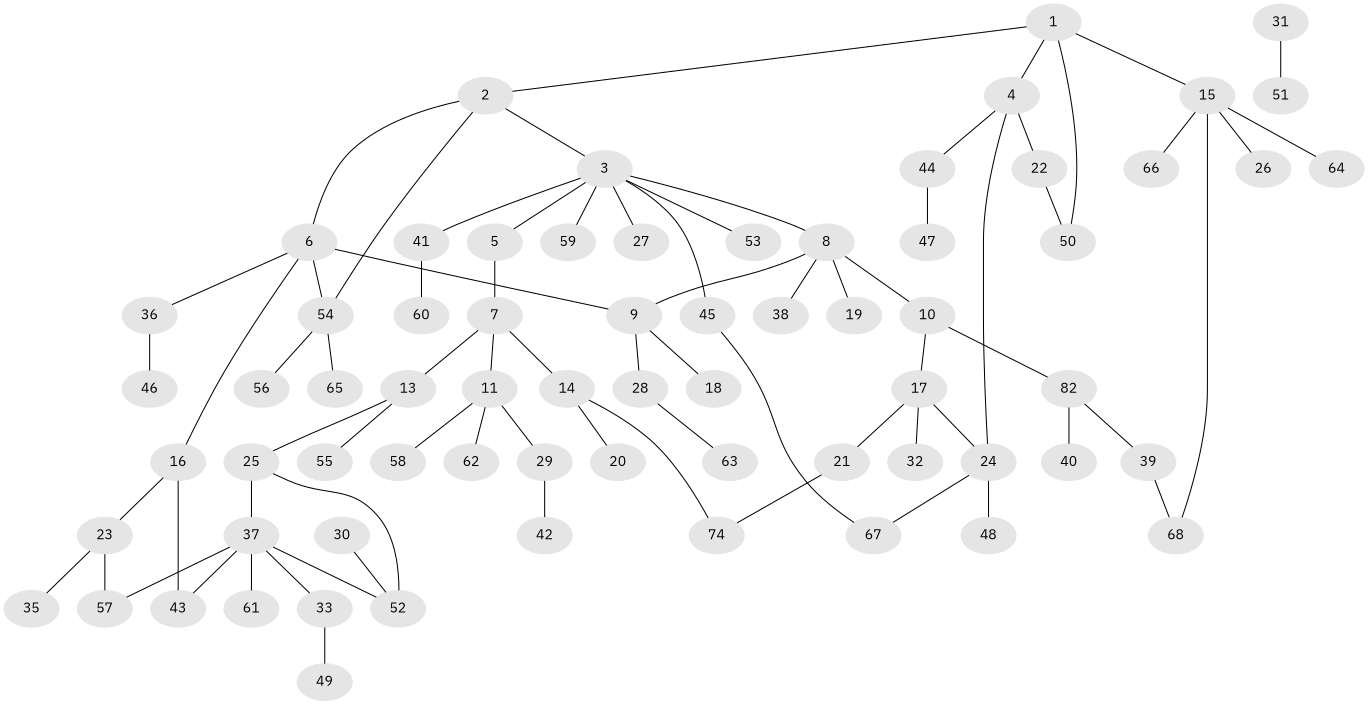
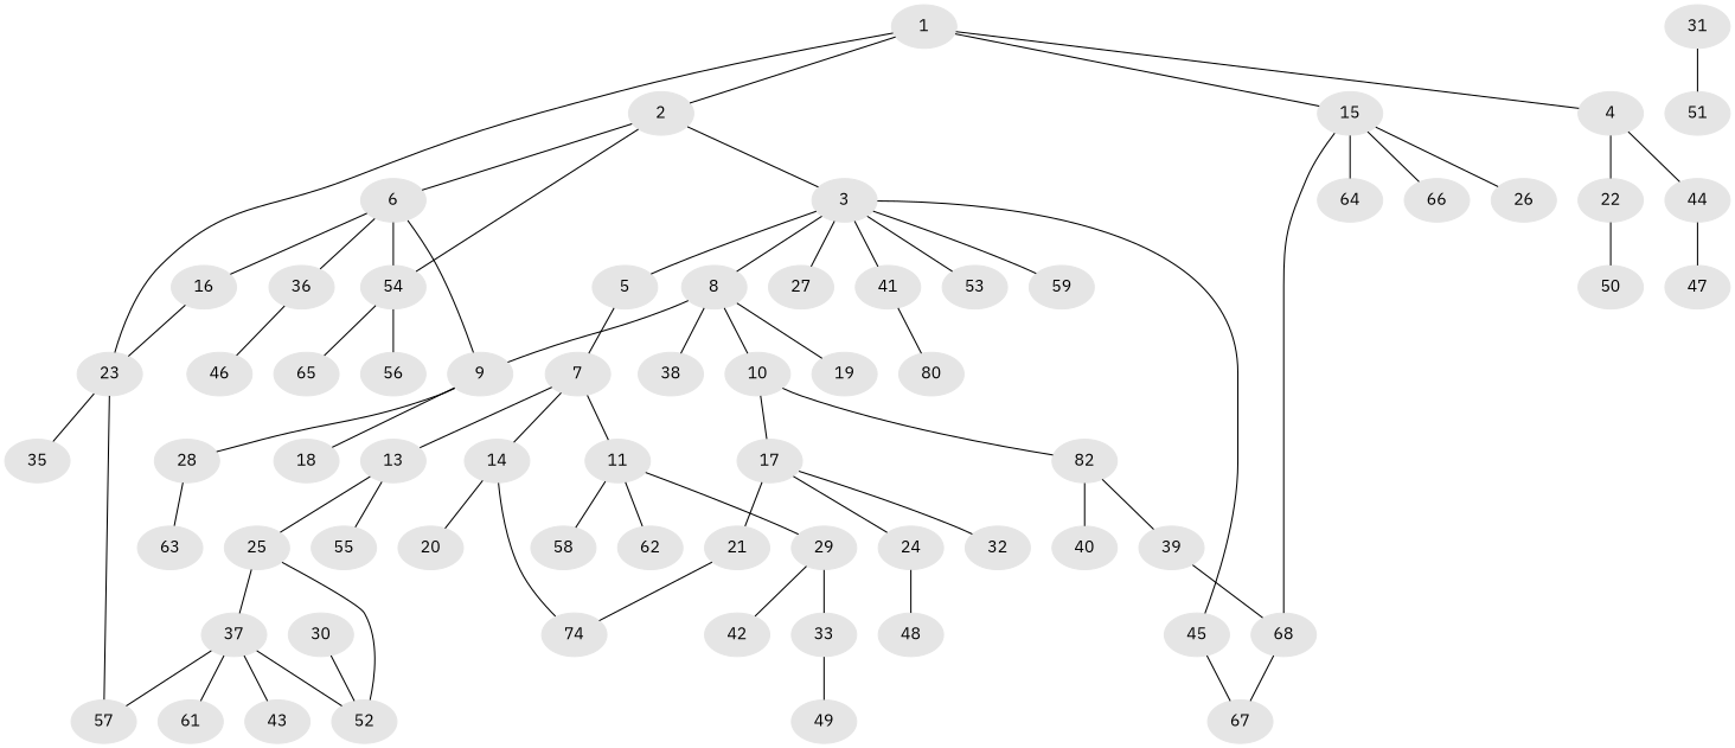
  graph {
    fontname="IBM Plex Sans"
    node [color=gray90 fontname="IBM Plex Sans" style=filled]
    edge [fontname="IBM Plex Sans"]
    1
    2
    4
    15
    23
    3
    6
    54
    22
    24
    44
    26
    64
    66
    68
    35
    57
    5
    8
    27
    41
    45
    53
    59
    9
    16
    36
    56
    65
    7
    10
    19
    38
-   60
+   60 [label=80]
    67
    50
    48
    47
    11
    13
    14
    18
    28
    43
    46
    29
    58
    62
    25
    55
    20
    n52 [label=74]
    n53 [label=82]
    17
    63
    39
    40
    21
    32
    33
    42
    37
    52
    30
    61
    31
    51
    49
    1 -- 2
    1 -- 4
    1 -- 15
-   1 -- 50
+   1 -- 23
    2 -- 3
    2 -- 6
    2 -- 54
    4 -- 22
-   4 -- 24
    4 -- 44
    15 -- 26
    15 -- 64
    15 -- 66
    15 -- 68
    23 -- 35
    23 -- 57
    3 -- 5
    3 -- 8
    3 -- 27
    3 -- 41
    3 -- 45
    3 -- 53
    3 -- 59
    6 -- 54
    6 -- 9
    6 -- 16
    6 -- 36
    54 -- 56
    54 -- 65
    22 -- 50
-   24 -- 67
+   68 -- 67
    24 -- 48
    44 -- 47
    5 -- 7
    8 -- 9
    8 -- 10
    8 -- 19
    8 -- 38
    41 -- 60
    45 -- 67
    9 -- 18
    9 -- 28
    16 -- 23
-   16 -- 43
    36 -- 46
    7 -- 11
    7 -- 13
    7 -- 14
    10 -- n53
    10 -- 17
    11 -- 29
    11 -- 58
    11 -- 62
    13 -- 25
    13 -- 55
    14 -- 20
    14 -- n52
    28 -- 63
-   37 -- 33
+   29 -- 33
    29 -- 42
    25 -- 37
    25 -- 52
    n53 -- 39
    n53 -- 40
    17 -- 24
    17 -- 21
    17 -- 32
    39 -- 68
    21 -- n52
    33 -- 49
    37 -- 57
    37 -- 43
    37 -- 52
    37 -- 61
    30 -- 52
    31 -- 51
  }
